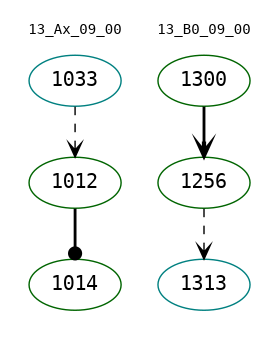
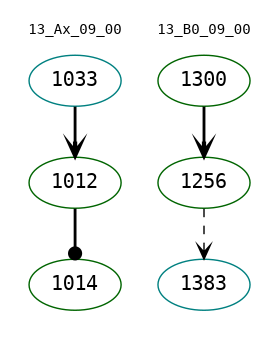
  digraph {
    fontname="DejaVu Sans Mono"
    node [color=darkgreen fontname="DejaVu Sans Mono"]
    edge [arrowhead=vee color=black fontname="DejaVu Sans Mono" style=dashed]
    n1 [color=teal label=1033]
    n2 [label=1012]
    n3 [label=1014]
    n4 [label=1300]
    n5 [label=1256]
-   n6 [color=teal label=1313]
+   n6 [color=teal label=1383]
    subgraph cluster_1 {
      color=white
      fontsize=10
      label="13_Ax_09_00"
      n1
      n2
      n3
    }
    subgraph cluster_2 {
      color=white
      fontsize=10
      label="13_B0_09_00"
      n4
      n5
      n6
    }
-   n1 -> n2
+   n1 -> n2 [style=bold]
    n2 -> n3 [arrowhead=dot style=bold]
    n4 -> n5 [style=bold]
    n5 -> n6
  }
